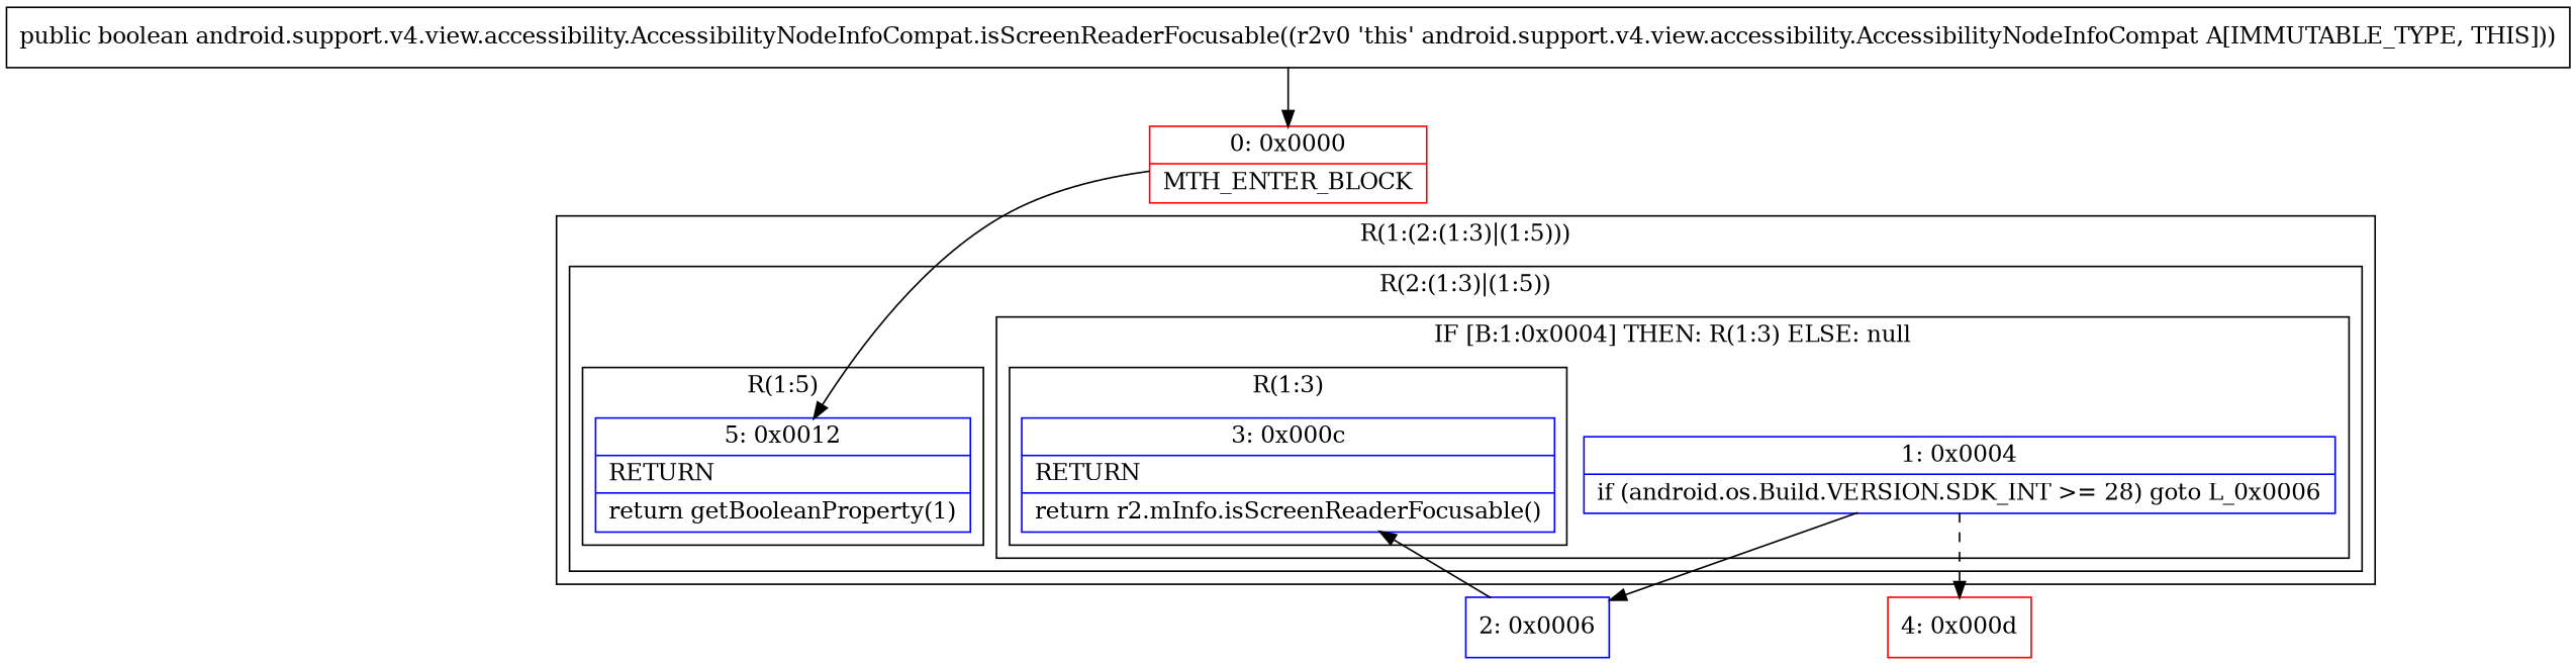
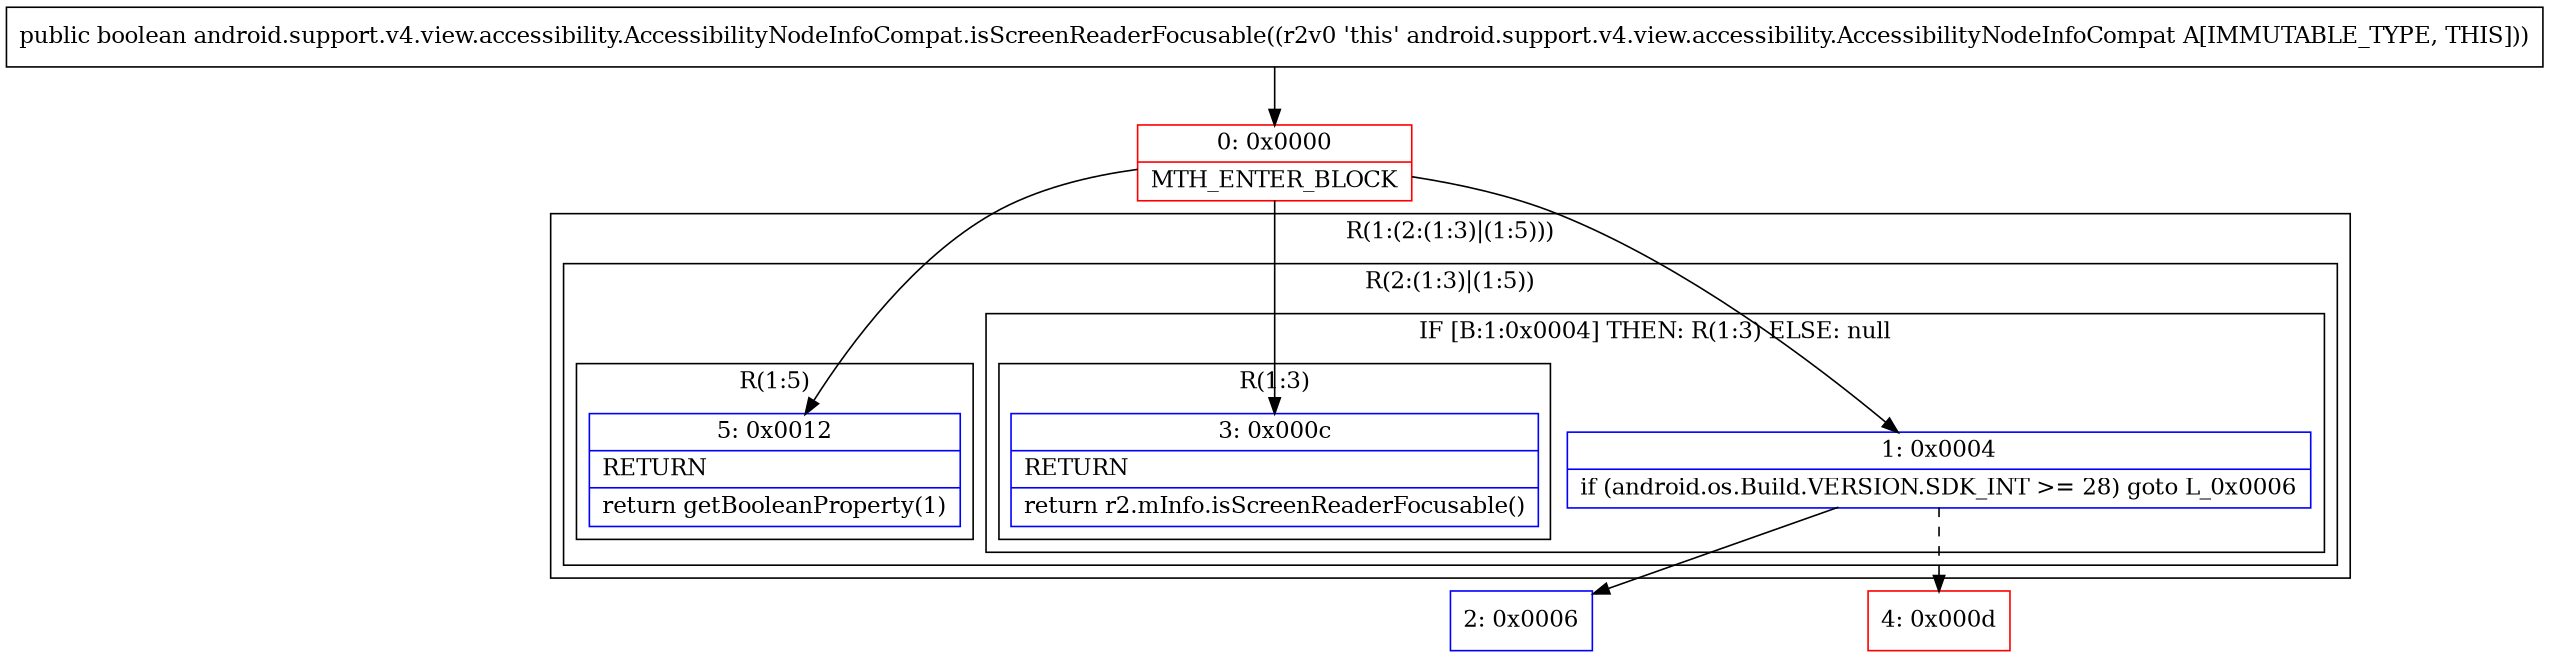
  digraph {
    node [color=blue shape=record]
    n1 [label="{3\:\ 0x000c|RETURN\l|return r2.mInfo.isScreenReaderFocusable()\l}"]
    n2 [label="{1\:\ 0x0004|if (android.os.Build.VERSION.SDK_INT \>= 28) goto L_0x0006\l}"]
    n3 [label="{5\:\ 0x0012|RETURN\l|return getBooleanProperty(1)\l}"]
    n4 [label="{2\:\ 0x0006}"]
    n5 [color=red label="{4\:\ 0x000d}"]
    n6 [color=red label="{0\:\ 0x0000|MTH_ENTER_BLOCK\l}"]
    n7 [label="{public boolean android.support.v4.view.accessibility.AccessibilityNodeInfoCompat.isScreenReaderFocusable((r2v0 'this' android.support.v4.view.accessibility.AccessibilityNodeInfoCompat A[IMMUTABLE_TYPE, THIS])) }" color=""]
    subgraph cluster_1 {
      label="R(1:(2:(1:3)|(1:5)))"
      subgraph cluster_2 {
        label="R(2:(1:3)|(1:5))"
        subgraph cluster_3 {
          label="IF [B:1:0x0004] THEN: R(1:3) ELSE: null"
          n2
          subgraph cluster_4 {
            label="R(1:3)"
            n1
          }
        }
        subgraph cluster_5 {
          label="R(1:5)"
          n3
        }
      }
    }
    n2 -> n4
    n2 -> n5 [style=dashed]
-   n4 -> n1
+   n6 -> n1
+   n6 -> n2
    n6 -> n3
    n7 -> n6
  }
